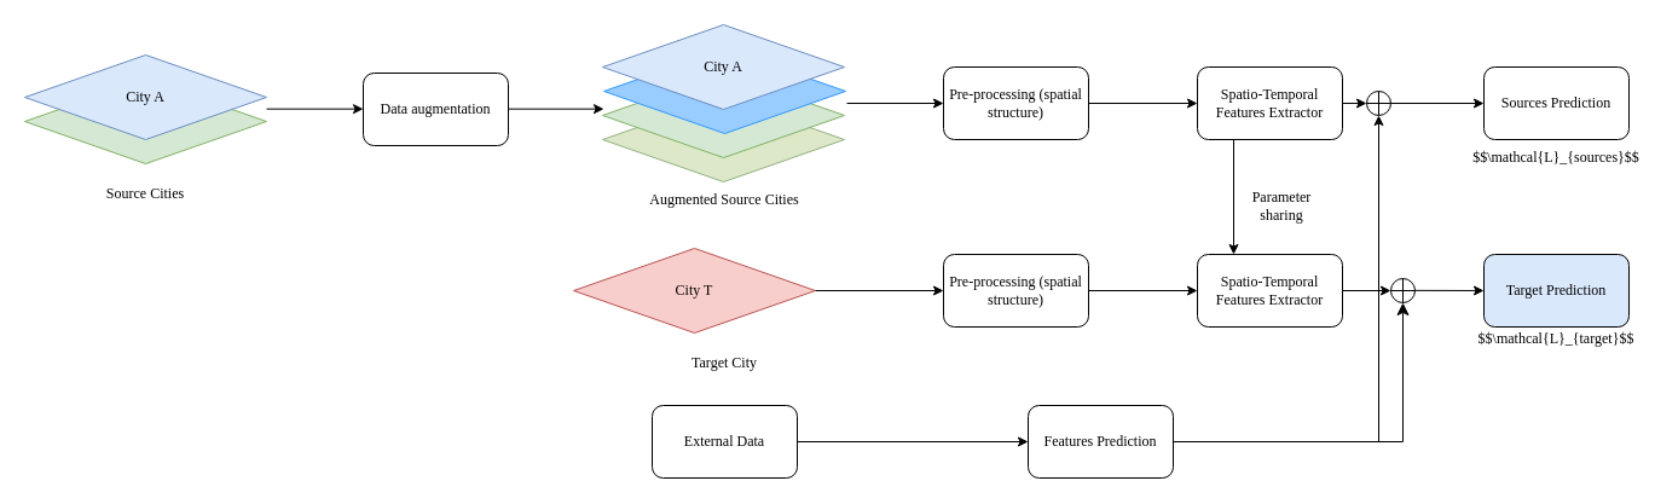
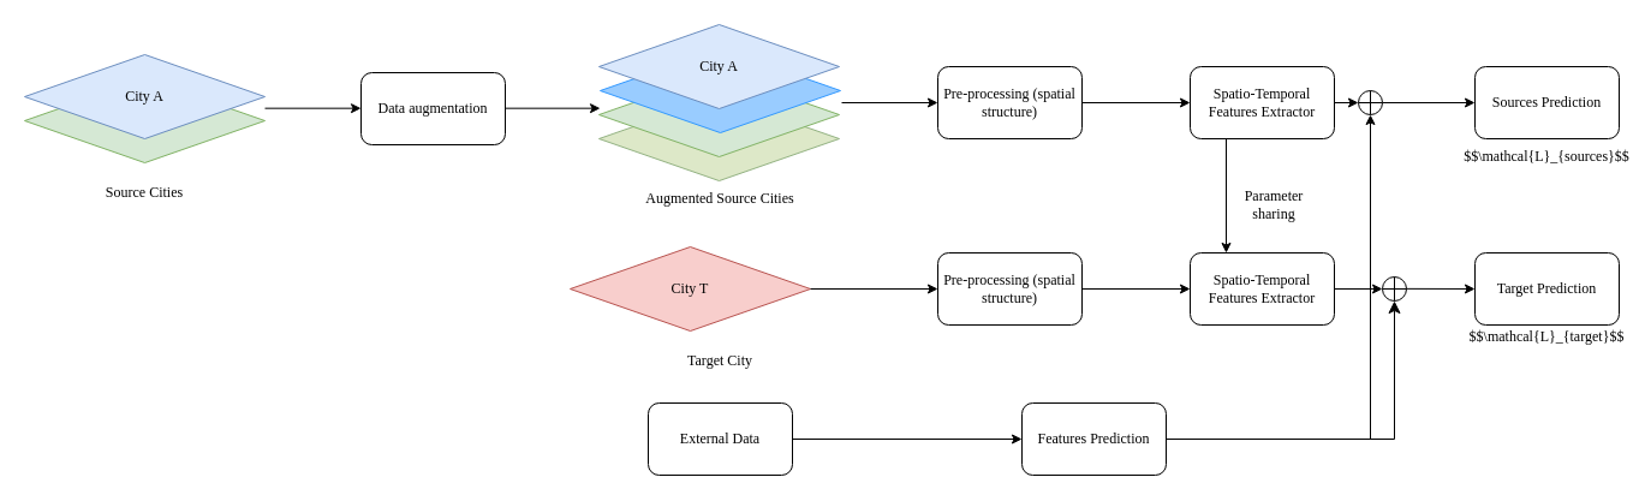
  <mxCell id="0" />
  <mxCell id="1" parent="0" />
  <mxCell id="2" value="City B'" style="rhombus;whiteSpace=wrap;html=1;fillColor=#DDE8C8;strokeColor=#94B383;fontFamily=Tahoma;" vertex="1" parent="1"><mxGeometry x="498" y="80" width="200" height="70" as="geometry" /></mxCell>
  <mxCell id="3" value="City B" style="rhombus;whiteSpace=wrap;html=1;fillColor=#d5e8d4;strokeColor=#82b366;fontFamily=Tahoma;" vertex="1" parent="1"><mxGeometry x="498" y="60" width="200" height="70" as="geometry" /></mxCell>
  <mxCell id="4" value="City A'" style="rhombus;whiteSpace=wrap;html=1;fillColor=#99CCFF;strokeColor=#3399FF;fontFamily=Tahoma;" vertex="1" parent="1"><mxGeometry x="499" y="40" width="200" height="70" as="geometry" /></mxCell>
  <mxCell id="5" value="City A" style="rhombus;whiteSpace=wrap;html=1;fillColor=#dae8fc;strokeColor=#6c8ebf;fontFamily=Tahoma;" vertex="1" parent="1"><mxGeometry x="498" y="20" width="200" height="70" as="geometry" /></mxCell>
  <mxCell id="6" value="Augmented Source Cities" style="text;html=1;strokeColor=none;fillColor=none;align=center;verticalAlign=middle;whiteSpace=wrap;rounded=0;fontFamily=Tahoma;" vertex="1" parent="1"><mxGeometry x="528" y="150" width="142" height="30" as="geometry" /></mxCell>
  <mxCell id="7" value="City T" style="rhombus;whiteSpace=wrap;html=1;fillColor=#f8cecc;strokeColor=#b85450;fontFamily=Tahoma;" vertex="1" parent="1"><mxGeometry x="474" y="205" width="200" height="70" as="geometry" /></mxCell>
  <mxCell id="8" value="Target City" style="text;html=1;strokeColor=none;fillColor=none;align=center;verticalAlign=middle;whiteSpace=wrap;rounded=0;fontFamily=Tahoma;" vertex="1" parent="1"><mxGeometry x="569" y="285" width="60" height="30" as="geometry" /></mxCell>
  <mxCell id="9" value="" style="endArrow=classic;html=1;rounded=0;exitX=1;exitY=0.5;exitDx=0;exitDy=0;entryX=0;entryY=0.5;entryDx=0;entryDy=0;fontFamily=Tahoma;" edge="1" parent="1" source="11" target="10"><mxGeometry width="50" height="50" relative="1" as="geometry"><mxPoint x="910" y="84.71" as="sourcePoint" /><mxPoint x="980" y="84.71" as="targetPoint" /></mxGeometry></mxCell>
  <mxCell id="10" value="Spatio-Temporal Features Extractor" style="rounded=1;whiteSpace=wrap;html=1;fontFamily=Tahoma;" vertex="1" parent="1"><mxGeometry x="990" y="55" width="120" height="60" as="geometry" /></mxCell>
  <mxCell id="11" value="Pre-processing (spatial structure)" style="rounded=1;whiteSpace=wrap;html=1;fontFamily=Tahoma;" vertex="1" parent="1"><mxGeometry x="780" y="55" width="120" height="60" as="geometry" /></mxCell>
  <mxCell id="12" value="" style="endArrow=classic;html=1;rounded=0;entryX=0;entryY=0.5;entryDx=0;entryDy=0;fontFamily=Tahoma;" edge="1" parent="1" target="11"><mxGeometry width="50" height="50" relative="1" as="geometry"><mxPoint x="700" y="85" as="sourcePoint" /><mxPoint x="770" y="84.71" as="targetPoint" /></mxGeometry></mxCell>
  <mxCell id="13" value="" style="endArrow=classic;html=1;rounded=0;entryX=0;entryY=0.5;entryDx=0;entryDy=0;exitX=1;exitY=0.5;exitDx=0;exitDy=0;fontFamily=Tahoma;" edge="1" parent="1" source="15" target="14"><mxGeometry width="50" height="50" relative="1" as="geometry"><mxPoint x="910" y="239.71" as="sourcePoint" /><mxPoint x="980" y="239.71" as="targetPoint" /></mxGeometry></mxCell>
  <mxCell id="14" value="Spatio-Temporal Features Extractor" style="rounded=1;whiteSpace=wrap;html=1;fontFamily=Tahoma;" vertex="1" parent="1"><mxGeometry x="990" y="210" width="120" height="60" as="geometry" /></mxCell>
  <mxCell id="15" value="Pre-processing (spatial structure)" style="rounded=1;whiteSpace=wrap;html=1;fontFamily=Tahoma;" vertex="1" parent="1"><mxGeometry x="780" y="210" width="120" height="60" as="geometry" /></mxCell>
  <mxCell id="16" value="" style="endArrow=classic;html=1;rounded=0;exitX=1;exitY=0.5;exitDx=0;exitDy=0;entryX=0;entryY=0.5;entryDx=0;entryDy=0;fontFamily=Tahoma;" edge="1" parent="1" source="7" target="15"><mxGeometry width="50" height="50" relative="1" as="geometry"><mxPoint x="700" y="240" as="sourcePoint" /><mxPoint x="770" y="239.71" as="targetPoint" /></mxGeometry></mxCell>
  <mxCell id="17" value="" style="endArrow=classic;html=1;rounded=0;exitX=0.25;exitY=1;exitDx=0;exitDy=0;entryX=0.25;entryY=0;entryDx=0;entryDy=0;fontFamily=Tahoma;" edge="1" parent="1" source="10" target="14"><mxGeometry width="50" height="50" relative="1" as="geometry"><mxPoint x="1020" y="125" as="sourcePoint" /><mxPoint x="1020" y="205" as="targetPoint" /></mxGeometry></mxCell>
  <mxCell id="18" value="Parameter sharing" style="text;html=1;strokeColor=none;fillColor=none;align=center;verticalAlign=middle;whiteSpace=wrap;rounded=0;fontFamily=Tahoma;" vertex="1" parent="1"><mxGeometry x="1030" y="155" width="60" height="30" as="geometry" /></mxCell>
  <mxCell id="19" value="External Data" style="rounded=1;whiteSpace=wrap;html=1;fontFamily=Tahoma;" vertex="1" parent="1"><mxGeometry x="539" y="335" width="120" height="60" as="geometry" /></mxCell>
  <mxCell id="20" value="" style="endArrow=classic;html=1;rounded=0;exitX=1;exitY=0.5;exitDx=0;exitDy=0;entryX=0;entryY=0.5;entryDx=0;entryDy=0;fontFamily=Tahoma;" edge="1" parent="1" source="19" target="21"><mxGeometry width="50" height="50" relative="1" as="geometry"><mxPoint x="670" y="365" as="sourcePoint" /><mxPoint x="840" y="365" as="targetPoint" /></mxGeometry></mxCell>
  <mxCell id="21" value="Features Prediction" style="rounded=1;whiteSpace=wrap;html=1;fontFamily=Tahoma;" vertex="1" parent="1"><mxGeometry x="850" y="335" width="120" height="60" as="geometry" /></mxCell>
  <mxCell id="22" value="" style="edgeStyle=elbowEdgeStyle;elbow=horizontal;endArrow=classic;html=1;curved=0;rounded=0;endSize=8;startSize=8;entryX=0.5;entryY=1;entryDx=0;entryDy=0;exitX=1;exitY=0.5;exitDx=0;exitDy=0;fontFamily=Tahoma;" edge="1" parent="1" source="21" target="26"><mxGeometry width="50" height="50" relative="1" as="geometry"><mxPoint x="980" y="365" as="sourcePoint" /><mxPoint x="1160" y="255" as="targetPoint" /><Array as="points"><mxPoint x="1160" y="315" /></Array></mxGeometry></mxCell>
  <mxCell id="23" value="" style="endArrow=classic;html=1;rounded=0;exitX=1;exitY=0.5;exitDx=0;exitDy=0;fontFamily=Tahoma;" edge="1" parent="1" source="10"><mxGeometry width="50" height="50" relative="1" as="geometry"><mxPoint x="1120" y="84.71" as="sourcePoint" /><mxPoint x="1130" y="85" as="targetPoint" /></mxGeometry></mxCell>
  <mxCell id="24" value="Sources Prediction" style="rounded=1;whiteSpace=wrap;html=1;fontFamily=Tahoma;" vertex="1" parent="1"><mxGeometry x="1227" y="55" width="120" height="60" as="geometry" /></mxCell>
  <mxCell id="25" value="" style="endArrow=classic;html=1;rounded=0;exitX=1;exitY=0.5;exitDx=0;exitDy=0;entryX=0;entryY=0.5;entryDx=0;entryDy=0;fontFamily=Tahoma;" edge="1" parent="1" source="14" target="26"><mxGeometry width="50" height="50" relative="1" as="geometry"><mxPoint x="1120" y="235.71" as="sourcePoint" /><mxPoint x="1150" y="235" as="targetPoint" /></mxGeometry></mxCell>
  <mxCell id="26" value="" style="shape=orEllipse;perimeter=ellipsePerimeter;whiteSpace=wrap;html=1;backgroundOutline=1;fontFamily=Tahoma;" vertex="1" parent="1"><mxGeometry x="1150" y="230" width="20" height="20" as="geometry" /></mxCell>
  <mxCell id="27" value="" style="endArrow=classic;html=1;rounded=0;entryX=0;entryY=0.5;entryDx=0;entryDy=0;fontFamily=Tahoma;" edge="1" parent="1" target="28"><mxGeometry width="50" height="50" relative="1" as="geometry"><mxPoint x="1170" y="239.86" as="sourcePoint" /><mxPoint x="1227" y="240.15" as="targetPoint" /></mxGeometry></mxCell>
- <mxCell id="28" value="Target Prediction" style="rounded=1;whiteSpace=wrap;html=1;fontFamily=Tahoma;fillColor=#dae8fc;" vertex="1" parent="1"><mxGeometry x="1227" y="210" width="120" height="60" as="geometry" /></mxCell>
+ <mxCell id="28" value="Target Prediction" style="rounded=1;whiteSpace=wrap;html=1;fontFamily=Tahoma;" vertex="1" parent="1"><mxGeometry x="1227" y="210" width="120" height="60" as="geometry" /></mxCell>
  <mxCell id="29" value="" style="shape=orEllipse;perimeter=ellipsePerimeter;whiteSpace=wrap;html=1;backgroundOutline=1;fontFamily=Tahoma;" vertex="1" parent="1"><mxGeometry x="1130" y="75" width="20" height="20" as="geometry" /></mxCell>
  <mxCell id="30" value="" style="endArrow=classic;html=1;rounded=0;entryX=0.5;entryY=1;entryDx=0;entryDy=0;fontFamily=Tahoma;" edge="1" parent="1" target="29"><mxGeometry width="50" height="50" relative="1" as="geometry"><mxPoint x="1140" y="365" as="sourcePoint" /><mxPoint x="1230" y="375" as="targetPoint" /></mxGeometry></mxCell>
  <mxCell id="31" value="" style="endArrow=classic;html=1;rounded=0;entryX=0;entryY=0.5;entryDx=0;entryDy=0;fontFamily=Tahoma;" edge="1" parent="1" target="24"><mxGeometry width="50" height="50" relative="1" as="geometry"><mxPoint x="1150" y="85" as="sourcePoint" /><mxPoint x="1200" y="35" as="targetPoint" /></mxGeometry></mxCell>
  <mxCell id="32" value="$$\mathcal{L}_{target}$$" style="text;html=1;strokeColor=none;fillColor=none;align=center;verticalAlign=middle;whiteSpace=wrap;rounded=0;fontFamily=Tahoma;" vertex="1" parent="1"><mxGeometry x="1257" y="265" width="60" height="30" as="geometry" /></mxCell>
  <mxCell id="33" value="$$\mathcal{L}_{sources}$$" style="text;html=1;strokeColor=none;fillColor=none;align=center;verticalAlign=middle;whiteSpace=wrap;rounded=0;fontFamily=Tahoma;" vertex="1" parent="1"><mxGeometry x="1257" y="115" width="60" height="30" as="geometry" /></mxCell>
  <mxCell id="34" value="" style="endArrow=classic;html=1;rounded=0;entryX=0;entryY=0.5;entryDx=0;entryDy=0;fontFamily=Tahoma;" edge="1" parent="1"><mxGeometry width="50" height="50" relative="1" as="geometry"><mxPoint x="419" y="89.66" as="sourcePoint" /><mxPoint x="499" y="89.66" as="targetPoint" /></mxGeometry></mxCell>
  <mxCell id="35" value="Data augmentation" style="rounded=1;whiteSpace=wrap;html=1;fontFamily=Tahoma;" vertex="1" parent="1"><mxGeometry x="300" y="60" width="120" height="60" as="geometry" /></mxCell>
  <mxCell id="36" value="City B" style="rhombus;whiteSpace=wrap;html=1;fillColor=#d5e8d4;strokeColor=#82b366;fontFamily=Tahoma;" vertex="1" parent="1"><mxGeometry x="20" y="65" width="200" height="70" as="geometry" /></mxCell>
  <mxCell id="37" value="City A" style="rhombus;whiteSpace=wrap;html=1;fillColor=#dae8fc;strokeColor=#6c8ebf;fontFamily=Tahoma;" vertex="1" parent="1"><mxGeometry x="20" y="45" width="200" height="70" as="geometry" /></mxCell>
  <mxCell id="38" value="" style="endArrow=classic;html=1;rounded=0;entryX=0;entryY=0.5;entryDx=0;entryDy=0;fontFamily=Tahoma;" edge="1" parent="1"><mxGeometry width="50" height="50" relative="1" as="geometry"><mxPoint x="220" y="89.66" as="sourcePoint" /><mxPoint x="300" y="89.66" as="targetPoint" /></mxGeometry></mxCell>
  <mxCell id="39" value="Source Cities" style="text;html=1;strokeColor=none;fillColor=none;align=center;verticalAlign=middle;whiteSpace=wrap;rounded=0;fontFamily=Tahoma;" vertex="1" parent="1"><mxGeometry x="49" y="145" width="142" height="30" as="geometry" /></mxCell>
